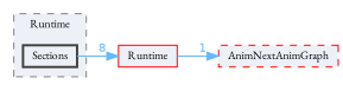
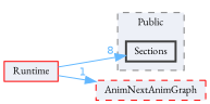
  digraph {
    compound=true
    fontname="EB Garamond"
    rankdir=LR
    node [color=red fillcolor="#edf0f7" fontname="EB Garamond" fontsize=10 shape=box]
    edge [color=steelblue1 fontcolor=steelblue1 fontname="EB Garamond" fontsize=10 labeldistance=1.5 labelfontname=Helvetica labelfontsize=10]
    n1 [color=grey25 height=0.2 label=Sections style="filled,bold" width=0.4]
    n2 [height=0.2 label=Runtime style=filled width=0.4]
    n3 [height=0.2 label=AnimNextAnimGraph style="filled,dashed" width=0.4]
    subgraph cluster_1 {
      bgcolor="#edf0f7"
      fontsize=10
-     label=Runtime
+     label=Public
      pencolor=grey50
      style="filled,dashed"
      n1
    }
-   n1 -> n2 [headlabel=8]
+   n2 -> n1 [headlabel=8]
    n2 -> n3 [headlabel=1]
  }
